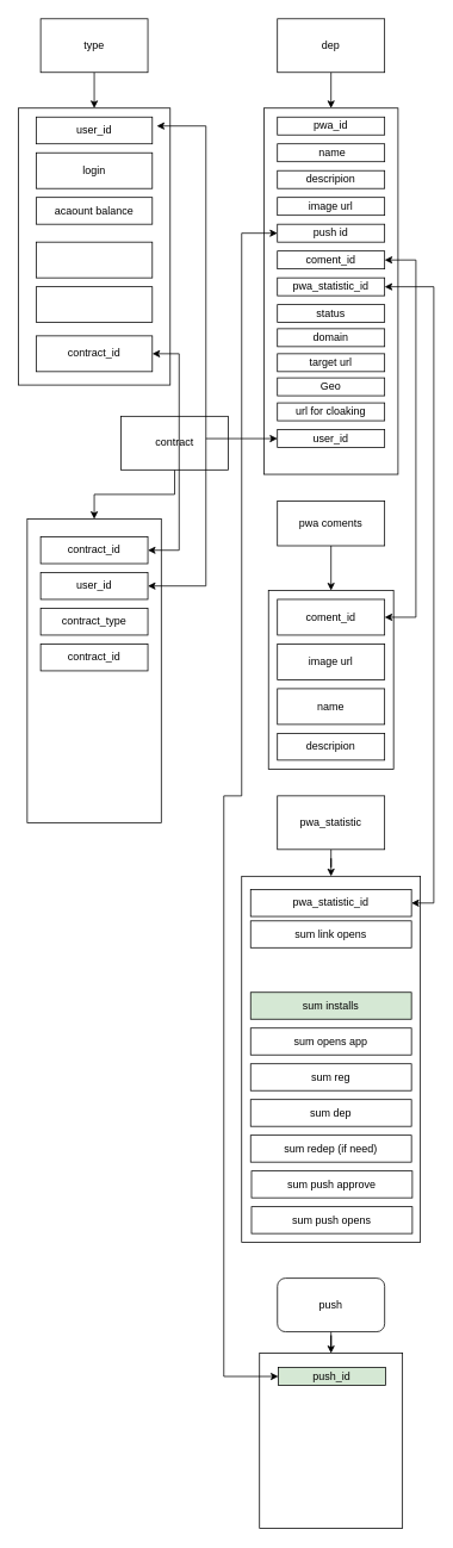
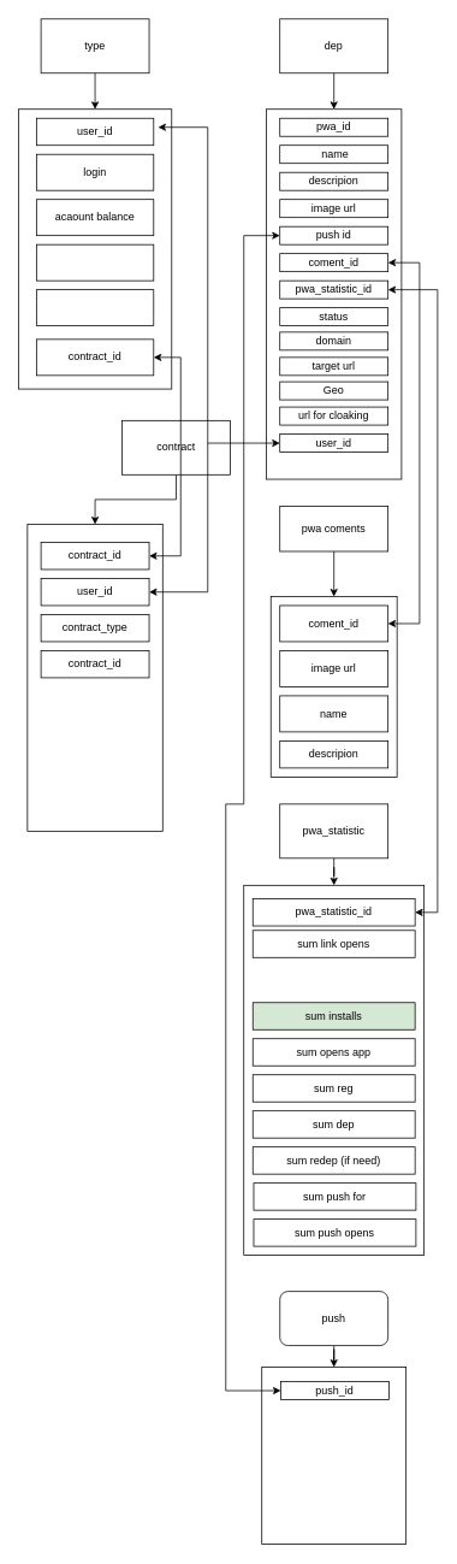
  <mxCell id="0" />
  <mxCell id="1" parent="0" />
  <mxCell id="2" value="" style="edgeStyle=orthogonalEdgeStyle;rounded=0;orthogonalLoop=1;jettySize=auto;html=1;" parent="1" source="3" target="10" edge="1"><mxGeometry relative="1" as="geometry" /></mxCell>
  <mxCell id="3" value="type" style="rounded=0;whiteSpace=wrap;html=1;" parent="1" vertex="1"><mxGeometry x="45" y="20" width="120" height="60" as="geometry" /></mxCell>
  <mxCell id="4" value="" style="edgeStyle=orthogonalEdgeStyle;rounded=0;orthogonalLoop=1;jettySize=auto;html=1;" parent="1" source="5" target="16" edge="1"><mxGeometry relative="1" as="geometry" /></mxCell>
  <mxCell id="5" value="dep" style="rounded=0;whiteSpace=wrap;html=1;" parent="1" vertex="1"><mxGeometry x="310" y="20" width="120" height="60" as="geometry" /></mxCell>
  <mxCell id="6" value="" style="edgeStyle=orthogonalEdgeStyle;rounded=0;orthogonalLoop=1;jettySize=auto;html=1;" parent="1" source="7" target="50" edge="1"><mxGeometry relative="1" as="geometry" /></mxCell>
  <mxCell id="7" value="contract" style="rounded=0;whiteSpace=wrap;html=1;" parent="1" vertex="1"><mxGeometry x="135" y="465" width="120" height="60" as="geometry" /></mxCell>
  <mxCell id="8" value="" style="edgeStyle=orthogonalEdgeStyle;rounded=0;orthogonalLoop=1;jettySize=auto;html=1;" parent="1" source="9" target="57" edge="1"><mxGeometry relative="1" as="geometry" /></mxCell>
  <mxCell id="9" value="push" style="whiteSpace=wrap;html=1;rounded=1;" parent="1" vertex="1"><mxGeometry x="310" y="1430" width="120" height="60" as="geometry" /></mxCell>
  <mxCell id="10" value="" style="whiteSpace=wrap;html=1;rounded=0;" parent="1" vertex="1"><mxGeometry x="20" y="120" width="170" height="310" as="geometry" /></mxCell>
  <mxCell id="11" value="login" style="rounded=0;whiteSpace=wrap;html=1;" parent="1" vertex="1"><mxGeometry x="40" y="170" width="130" height="40" as="geometry" /></mxCell>
- <mxCell id="12" value="acaount balance" style="rounded=0;whiteSpace=wrap;html=1;" parent="1" vertex="1"><mxGeometry x="40" y="220" width="130" height="30" as="geometry" /></mxCell>
+ <mxCell id="12" value="acaount balance" style="rounded=0;whiteSpace=wrap;html=1;" parent="1" vertex="1"><mxGeometry x="40" y="220" width="130" height="40" as="geometry" /></mxCell>
  <mxCell id="13" value="" style="rounded=0;whiteSpace=wrap;html=1;" parent="1" vertex="1"><mxGeometry x="40" y="270" width="130" height="40" as="geometry" /></mxCell>
  <mxCell id="14" value="" style="rounded=0;whiteSpace=wrap;html=1;" parent="1" vertex="1"><mxGeometry x="40" y="320" width="130" height="40" as="geometry" /></mxCell>
  <mxCell id="15" value="contract_id" style="rounded=0;whiteSpace=wrap;html=1;" parent="1" vertex="1"><mxGeometry x="40" y="375" width="130" height="40" as="geometry" /></mxCell>
  <mxCell id="16" value="" style="whiteSpace=wrap;html=1;rounded=0;" parent="1" vertex="1"><mxGeometry x="295" y="120" width="150" height="410" as="geometry" /></mxCell>
  <mxCell id="17" value="pwa_id" style="rounded=0;whiteSpace=wrap;html=1;" parent="1" vertex="1"><mxGeometry x="310" y="130" width="120" height="20" as="geometry" /></mxCell>
  <mxCell id="18" value="&amp;nbsp;name" style="rounded=0;whiteSpace=wrap;html=1;" parent="1" vertex="1"><mxGeometry x="310" y="160" width="120" height="20" as="geometry" /></mxCell>
  <mxCell id="19" value="descripion" style="rounded=0;whiteSpace=wrap;html=1;" parent="1" vertex="1"><mxGeometry x="310" y="190" width="120" height="20" as="geometry" /></mxCell>
  <mxCell id="20" value="image url" style="rounded=0;whiteSpace=wrap;html=1;" parent="1" vertex="1"><mxGeometry x="310" y="220" width="120" height="20" as="geometry" /></mxCell>
  <mxCell id="21" value="push id" style="rounded=0;whiteSpace=wrap;html=1;" parent="1" vertex="1"><mxGeometry x="310" y="250" width="120" height="20" as="geometry" /></mxCell>
  <mxCell id="22" value="coment_id" style="rounded=0;whiteSpace=wrap;html=1;" parent="1" vertex="1"><mxGeometry x="310" y="280" width="120" height="20" as="geometry" /></mxCell>
  <mxCell id="23" value="" style="edgeStyle=orthogonalEdgeStyle;rounded=0;orthogonalLoop=1;jettySize=auto;html=1;" parent="1" source="24" target="25" edge="1"><mxGeometry relative="1" as="geometry" /></mxCell>
  <mxCell id="24" value="pwa coments" style="rounded=0;whiteSpace=wrap;html=1;" parent="1" vertex="1"><mxGeometry x="310" y="560" width="120" height="50" as="geometry" /></mxCell>
  <mxCell id="25" value="" style="whiteSpace=wrap;html=1;rounded=0;" parent="1" vertex="1"><mxGeometry x="300" y="660" width="140" height="200" as="geometry" /></mxCell>
  <mxCell id="26" value="coment_id" style="rounded=0;whiteSpace=wrap;html=1;" parent="1" vertex="1"><mxGeometry x="310" y="670" width="120" height="40" as="geometry" /></mxCell>
  <mxCell id="27" value="image url" style="rounded=0;whiteSpace=wrap;html=1;" parent="1" vertex="1"><mxGeometry x="310" y="720" width="120" height="40" as="geometry" /></mxCell>
  <mxCell id="28" value="name" style="rounded=0;whiteSpace=wrap;html=1;" parent="1" vertex="1"><mxGeometry x="310" y="770" width="120" height="40" as="geometry" /></mxCell>
  <mxCell id="29" value="descripion" style="rounded=0;whiteSpace=wrap;html=1;" parent="1" vertex="1"><mxGeometry x="310" y="820" width="120" height="30" as="geometry" /></mxCell>
  <mxCell id="30" value="pwa_statistic_id" style="rounded=0;whiteSpace=wrap;html=1;" parent="1" vertex="1"><mxGeometry x="310" y="310" width="120" height="20" as="geometry" /></mxCell>
  <mxCell id="31" value="status" style="rounded=0;whiteSpace=wrap;html=1;" parent="1" vertex="1"><mxGeometry x="310" y="340" width="120" height="20" as="geometry" /></mxCell>
  <mxCell id="32" value="domain" style="rounded=0;whiteSpace=wrap;html=1;" parent="1" vertex="1"><mxGeometry x="310" y="367" width="120" height="20" as="geometry" /></mxCell>
  <mxCell id="33" value="target url" style="rounded=0;whiteSpace=wrap;html=1;" parent="1" vertex="1"><mxGeometry x="310" y="395" width="120" height="20" as="geometry" /></mxCell>
  <mxCell id="34" value="Geo" style="rounded=0;whiteSpace=wrap;html=1;" parent="1" vertex="1"><mxGeometry x="310" y="422" width="120" height="20" as="geometry" /></mxCell>
  <mxCell id="35" value="" style="edgeStyle=orthogonalEdgeStyle;rounded=0;orthogonalLoop=1;jettySize=auto;html=1;" parent="1" source="36" target="37" edge="1"><mxGeometry relative="1" as="geometry" /></mxCell>
  <mxCell id="36" value="pwa_statistic" style="rounded=0;whiteSpace=wrap;html=1;" parent="1" vertex="1"><mxGeometry x="310" y="890" width="120" height="60" as="geometry" /></mxCell>
  <mxCell id="37" value="" style="whiteSpace=wrap;html=1;rounded=0;" parent="1" vertex="1"><mxGeometry x="270" y="980" width="200" height="410" as="geometry" /></mxCell>
  <mxCell id="38" value="sum installs" style="rounded=0;whiteSpace=wrap;html=1;fillColor=#d5e8d4;" parent="1" vertex="1"><mxGeometry x="280" y="1110" width="180" height="30" as="geometry" /></mxCell>
  <mxCell id="39" value="sum opens app" style="rounded=0;whiteSpace=wrap;html=1;" parent="1" vertex="1"><mxGeometry x="280" y="1150" width="180" height="30" as="geometry" /></mxCell>
  <mxCell id="40" value="sum redep (if need)" style="rounded=0;whiteSpace=wrap;html=1;" parent="1" vertex="1"><mxGeometry x="280" y="1270" width="180" height="30" as="geometry" /></mxCell>
  <mxCell id="41" value="sum reg" style="rounded=0;whiteSpace=wrap;html=1;" parent="1" vertex="1"><mxGeometry x="280" y="1190" width="180" height="30" as="geometry" /></mxCell>
  <mxCell id="42" value="sum dep" style="rounded=0;whiteSpace=wrap;html=1;" parent="1" vertex="1"><mxGeometry x="280" y="1230" width="180" height="30" as="geometry" /></mxCell>
  <mxCell id="43" value="pwa_statistic_id" style="rounded=0;whiteSpace=wrap;html=1;" parent="1" vertex="1"><mxGeometry x="280" y="995" width="180" height="30" as="geometry" /></mxCell>
  <mxCell id="44" value="sum link opens" style="rounded=0;whiteSpace=wrap;html=1;" parent="1" vertex="1"><mxGeometry x="280" y="1030" width="180" height="30" as="geometry" /></mxCell>
- <mxCell id="45" value="sum push approve" style="rounded=0;whiteSpace=wrap;html=1;" parent="1" vertex="1"><mxGeometry x="281" y="1310" width="180" height="30" as="geometry" /></mxCell>
+ <mxCell id="45" value="sum push for" style="rounded=0;whiteSpace=wrap;html=1;" parent="1" vertex="1"><mxGeometry x="281" y="1310" width="180" height="30" as="geometry" /></mxCell>
  <mxCell id="46" value="sum push opens" style="rounded=0;whiteSpace=wrap;html=1;" parent="1" vertex="1"><mxGeometry x="281" y="1350" width="180" height="30" as="geometry" /></mxCell>
  <mxCell id="47" value="url for cloaking" style="rounded=0;whiteSpace=wrap;html=1;" parent="1" vertex="1"><mxGeometry x="310" y="450" width="120" height="20" as="geometry" /></mxCell>
  <mxCell id="48" value="" style="endArrow=classic;startArrow=classic;html=1;rounded=0;exitX=1;exitY=0.5;exitDx=0;exitDy=0;entryX=1;entryY=0.5;entryDx=0;entryDy=0;" parent="1" source="26" target="22" edge="1"><mxGeometry width="50" height="50" relative="1" as="geometry"><mxPoint x="535" y="600" as="sourcePoint" /><mxPoint x="585" y="550" as="targetPoint" /><Array as="points"><mxPoint x="465" y="690" /><mxPoint x="465" y="290" /></Array></mxGeometry></mxCell>
  <mxCell id="49" value="" style="endArrow=classic;startArrow=classic;html=1;rounded=0;exitX=1;exitY=0.5;exitDx=0;exitDy=0;entryX=1;entryY=0.5;entryDx=0;entryDy=0;" parent="1" source="30" target="43" edge="1"><mxGeometry width="50" height="50" relative="1" as="geometry"><mxPoint x="505" y="370" as="sourcePoint" /><mxPoint x="485" y="1010" as="targetPoint" /><Array as="points"><mxPoint x="485" y="320" /><mxPoint x="485" y="1010" /></Array></mxGeometry></mxCell>
  <mxCell id="50" value="" style="whiteSpace=wrap;html=1;rounded=0;" parent="1" vertex="1"><mxGeometry x="30" y="580" width="150" height="340" as="geometry" /></mxCell>
  <mxCell id="51" value="contract_id" style="rounded=0;whiteSpace=wrap;html=1;" parent="1" vertex="1"><mxGeometry x="45" y="600" width="120" height="30" as="geometry" /></mxCell>
  <mxCell id="52" value="user_id" style="rounded=0;whiteSpace=wrap;html=1;" parent="1" vertex="1"><mxGeometry x="45" y="640" width="120" height="30" as="geometry" /></mxCell>
  <mxCell id="53" value="contract_type" style="rounded=0;whiteSpace=wrap;html=1;" parent="1" vertex="1"><mxGeometry x="45" y="680" width="120" height="30" as="geometry" /></mxCell>
  <mxCell id="54" value="contract_id" style="rounded=0;whiteSpace=wrap;html=1;" parent="1" vertex="1"><mxGeometry x="45" y="720" width="120" height="30" as="geometry" /></mxCell>
  <mxCell id="55" value="" style="endArrow=classic;startArrow=classic;html=1;rounded=0;exitX=1;exitY=0.5;exitDx=0;exitDy=0;entryX=1;entryY=0.5;entryDx=0;entryDy=0;" parent="1" source="15" target="51" edge="1"><mxGeometry width="50" height="50" relative="1" as="geometry"><mxPoint x="370" y="480" as="sourcePoint" /><mxPoint x="200" y="620" as="targetPoint" /><Array as="points"><mxPoint x="200" y="395" /><mxPoint x="200" y="615" /></Array></mxGeometry></mxCell>
  <mxCell id="56" value="" style="endArrow=classic;startArrow=classic;html=1;rounded=0;exitX=1;exitY=0.5;exitDx=0;exitDy=0;entryX=1;entryY=0.5;entryDx=0;entryDy=0;" parent="1" target="52" edge="1"><mxGeometry width="50" height="50" relative="1" as="geometry"><mxPoint x="175" y="140" as="sourcePoint" /><mxPoint x="210" y="661.053" as="targetPoint" /><Array as="points"><mxPoint x="230" y="140" /><mxPoint x="230" y="655" /></Array></mxGeometry></mxCell>
  <mxCell id="57" value="" style="whiteSpace=wrap;html=1;rounded=0;" parent="1" vertex="1"><mxGeometry x="290" y="1514" width="160" height="196" as="geometry" /></mxCell>
- <mxCell id="58" value="push_id" style="rounded=0;whiteSpace=wrap;html=1;fillColor=#d5e8d4;" parent="1" vertex="1"><mxGeometry x="311" y="1530" width="120" height="20" as="geometry" /></mxCell>
+ <mxCell id="58" value="push_id" style="rounded=0;whiteSpace=wrap;html=1;" parent="1" vertex="1"><mxGeometry x="311" y="1530" width="120" height="20" as="geometry" /></mxCell>
  <mxCell id="59" value="" style="endArrow=classic;startArrow=classic;html=1;rounded=0;exitX=0;exitY=0.5;exitDx=0;exitDy=0;entryX=0;entryY=0.5;entryDx=0;entryDy=0;" parent="1" source="58" target="21" edge="1"><mxGeometry width="50" height="50" relative="1" as="geometry"><mxPoint x="220" y="1530" as="sourcePoint" /><mxPoint x="280" y="250" as="targetPoint" /><Array as="points"><mxPoint x="250" y="1540" /><mxPoint x="250" y="890" /><mxPoint x="270" y="890" /><mxPoint x="270" y="260" /></Array></mxGeometry></mxCell>
  <mxCell id="60" value="user_id" style="rounded=0;whiteSpace=wrap;html=1;" parent="1" vertex="1"><mxGeometry x="310" y="480" width="120" height="20" as="geometry" /></mxCell>
  <mxCell id="61" value="" style="endArrow=classic;html=1;rounded=0;entryX=0;entryY=0.5;entryDx=0;entryDy=0;" parent="1" target="60" edge="1"><mxGeometry width="50" height="50" relative="1" as="geometry"><mxPoint x="230" y="490" as="sourcePoint" /><mxPoint x="440" y="330" as="targetPoint" /></mxGeometry></mxCell>
  <mxCell id="62" value="user_id" style="rounded=0;whiteSpace=wrap;html=1;" parent="1" vertex="1"><mxGeometry x="40" y="130" width="130" height="30" as="geometry" /></mxCell>
